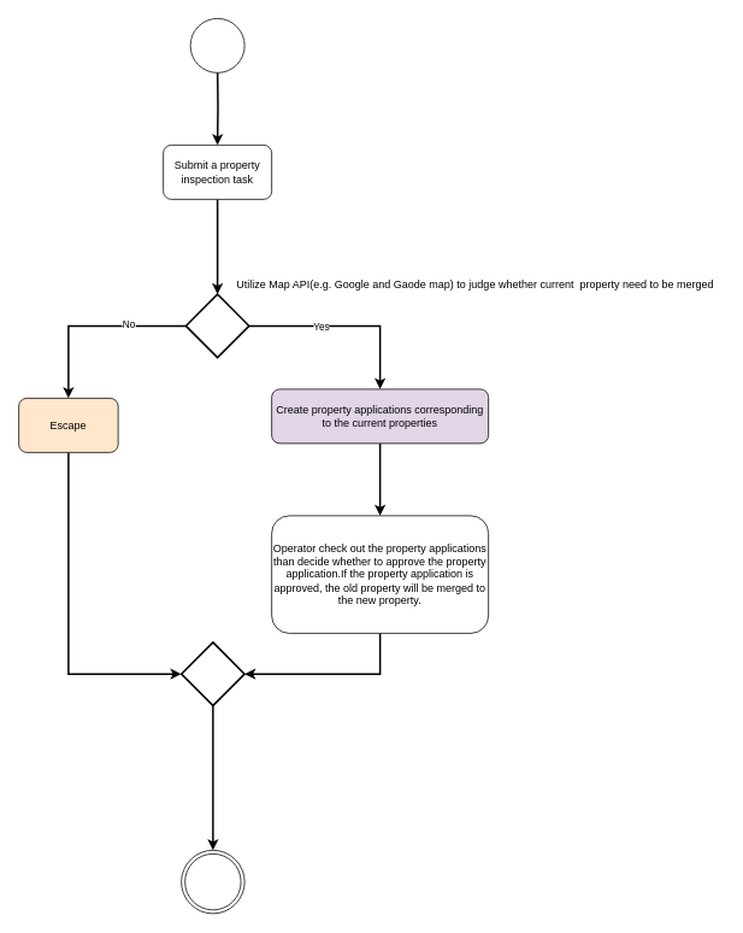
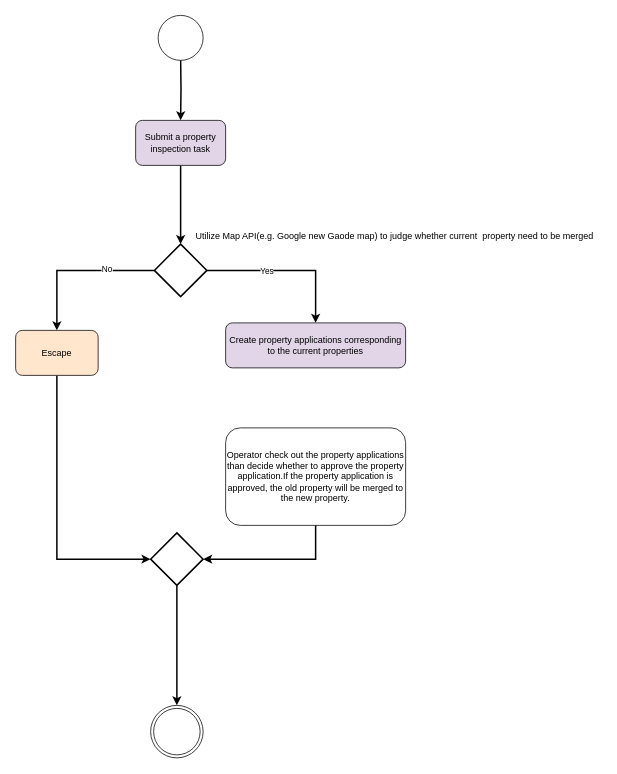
  <mxCell id="0" />
  <mxCell id="1" parent="0" />
  <mxCell id="2" style="edgeStyle=orthogonalEdgeStyle;rounded=0;orthogonalLoop=1;jettySize=auto;html=1;exitX=0.5;exitY=1;exitDx=0;exitDy=0;strokeWidth=2;" parent="1" target="4" edge="1"><mxGeometry relative="1" as="geometry"><mxPoint x="240" y="75" as="sourcePoint" /></mxGeometry></mxCell>
  <mxCell id="3" style="edgeStyle=orthogonalEdgeStyle;rounded=0;orthogonalLoop=1;jettySize=auto;html=1;exitX=0.5;exitY=1;exitDx=0;exitDy=0;entryX=0.5;entryY=0;entryDx=0;entryDy=0;entryPerimeter=0;strokeWidth=2;" parent="1" source="4" target="9" edge="1"><mxGeometry relative="1" as="geometry" /></mxCell>
- <mxCell id="4" value="Submit a property inspection task" style="rounded=1;whiteSpace=wrap;html=1;" parent="1" vertex="1"><mxGeometry x="180" y="160" width="120" height="60" as="geometry" /></mxCell>
+ <mxCell id="4" value="Submit a property inspection task" style="rounded=1;whiteSpace=wrap;html=1;fillColor=#e1d5e7;" parent="1" vertex="1"><mxGeometry x="180" y="160" width="120" height="60" as="geometry" /></mxCell>
  <mxCell id="5" style="edgeStyle=orthogonalEdgeStyle;rounded=0;orthogonalLoop=1;jettySize=auto;html=1;exitX=0;exitY=0.5;exitDx=0;exitDy=0;exitPerimeter=0;entryX=0.5;entryY=0;entryDx=0;entryDy=0;strokeWidth=2;" parent="1" source="9" target="12" edge="1"><mxGeometry relative="1" as="geometry" /></mxCell>
  <mxCell id="6" value="No" style="edgeLabel;html=1;align=center;verticalAlign=middle;resizable=0;points=[];" parent="5" vertex="1" connectable="0"><mxGeometry x="-0.389" y="-2" relative="1" as="geometry"><mxPoint as="offset" /></mxGeometry></mxCell>
  <mxCell id="7" style="edgeStyle=orthogonalEdgeStyle;rounded=0;orthogonalLoop=1;jettySize=auto;html=1;exitX=1;exitY=0.5;exitDx=0;exitDy=0;exitPerimeter=0;entryX=0.5;entryY=0;entryDx=0;entryDy=0;strokeWidth=2;" parent="1" source="9" target="14" edge="1"><mxGeometry relative="1" as="geometry" /></mxCell>
  <mxCell id="8" value="Yes" style="edgeLabel;html=1;align=center;verticalAlign=middle;resizable=0;points=[];" parent="7" vertex="1" connectable="0"><mxGeometry x="-0.263" y="-3" relative="1" as="geometry"><mxPoint y="-3" as="offset" /></mxGeometry></mxCell>
  <mxCell id="9" value="" style="strokeWidth=2;html=1;shape=mxgraph.flowchart.decision;whiteSpace=wrap;" parent="1" vertex="1"><mxGeometry x="205" y="325" width="70" height="70" as="geometry" /></mxCell>
- <mxCell id="10" value="Utilize Map API(e.g. Google and Gaode map) to judge whether current&amp;nbsp; property need to be merged" style="text;html=1;align=center;verticalAlign=middle;resizable=0;points=[];autosize=1;strokeColor=none;fillColor=none;" parent="1" vertex="1"><mxGeometry x="250" y="300" width="550" height="30" as="geometry" /></mxCell>
+ <mxCell id="10" value="Utilize Map API(e.g. Google new Gaode map) to judge whether current&amp;nbsp; property need to be merged" style="text;html=1;align=center;verticalAlign=middle;resizable=0;points=[];autosize=1;strokeColor=none;fillColor=none;" parent="1" vertex="1"><mxGeometry x="250" y="300" width="550" height="30" as="geometry" /></mxCell>
  <mxCell id="11" style="edgeStyle=orthogonalEdgeStyle;rounded=0;orthogonalLoop=1;jettySize=auto;html=1;exitX=0.5;exitY=1;exitDx=0;exitDy=0;entryX=0;entryY=0.5;entryDx=0;entryDy=0;entryPerimeter=0;strokeWidth=2;" parent="1" source="12" target="18" edge="1"><mxGeometry relative="1" as="geometry" /></mxCell>
  <mxCell id="12" value="Escape" style="rounded=1;whiteSpace=wrap;html=1;fillColor=#ffe6cc;" parent="1" vertex="1"><mxGeometry x="20" y="440" width="110" height="60" as="geometry" /></mxCell>
- <mxCell id="13" style="edgeStyle=orthogonalEdgeStyle;rounded=0;orthogonalLoop=1;jettySize=auto;html=1;exitX=0.5;exitY=1;exitDx=0;exitDy=0;entryX=0.5;entryY=0;entryDx=0;entryDy=0;strokeWidth=2;" parent="1" source="14" target="19" edge="1"><mxGeometry relative="1" as="geometry" /></mxCell>
  <mxCell id="14" value="Create property applications corresponding to the current properties" style="rounded=1;whiteSpace=wrap;html=1;fillColor=#e1d5e7;" parent="1" vertex="1"><mxGeometry x="300" y="430" width="240" height="60" as="geometry" /></mxCell>
  <mxCell id="15" value="" style="ellipse;shape=doubleEllipse;whiteSpace=wrap;html=1;aspect=fixed;" parent="1" vertex="1"><mxGeometry x="200" y="940" width="70" height="70" as="geometry" /></mxCell>
  <mxCell id="16" value="" style="ellipse;whiteSpace=wrap;html=1;aspect=fixed;" parent="1" vertex="1"><mxGeometry x="210" y="20" width="60" height="60" as="geometry" /></mxCell>
  <mxCell id="17" style="edgeStyle=orthogonalEdgeStyle;rounded=0;orthogonalLoop=1;jettySize=auto;html=1;exitX=0.5;exitY=1;exitDx=0;exitDy=0;exitPerimeter=0;strokeWidth=2;" parent="1" source="18" target="15" edge="1"><mxGeometry relative="1" as="geometry" /></mxCell>
  <mxCell id="18" value="" style="strokeWidth=2;html=1;shape=mxgraph.flowchart.decision;whiteSpace=wrap;" parent="1" vertex="1"><mxGeometry x="200" y="710" width="70" height="70" as="geometry" /></mxCell>
  <mxCell id="19" value="Operator check out the property applications than decide whether to approve the property application.If the property application is approved, the old property will be merged to the new property." style="rounded=1;whiteSpace=wrap;html=1;" parent="1" vertex="1"><mxGeometry x="300" y="570" width="240" height="130" as="geometry" /></mxCell>
  <mxCell id="20" style="edgeStyle=orthogonalEdgeStyle;rounded=0;orthogonalLoop=1;jettySize=auto;html=1;exitX=0.5;exitY=1;exitDx=0;exitDy=0;entryX=1;entryY=0.5;entryDx=0;entryDy=0;entryPerimeter=0;strokeWidth=2;" parent="1" source="19" target="18" edge="1"><mxGeometry relative="1" as="geometry" /></mxCell>
